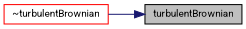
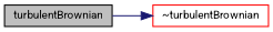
  digraph {
    rankdir=LR
    fontname=Roboto
    node [fontname=Roboto fontsize=10 shape=record]
    n1 [color=black fillcolor=grey75 fontcolor=black height=0.2 label=turbulentBrownian style=filled width=0.4]
    n2 [color=red height=0.2 label="~turbulentBrownian" width=0.4]
-   n2 -> n1 [color=midnightblue fontname=Roboto fontsize=10 labelfontname=Helvetica labelfontsize=10 style=solid]
+   n1 -> n2 [color=midnightblue fontname=Roboto fontsize=10 labelfontname=Helvetica labelfontsize=10 style=solid]
  }
